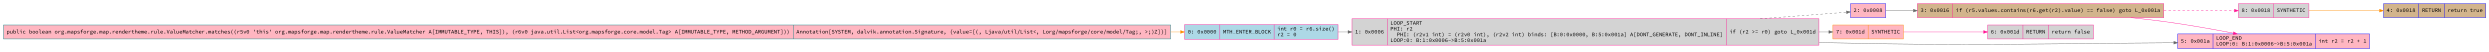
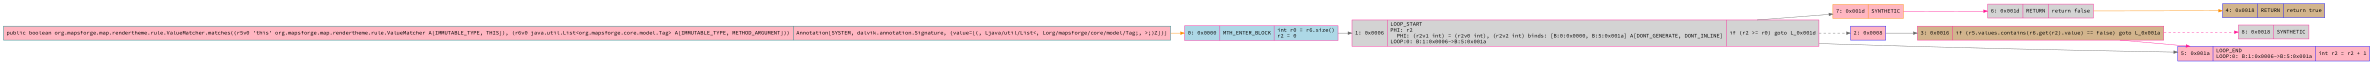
  digraph {
    fontname="Source Code Pro"
    rankdir=LR
    node [color=deeppink fillcolor=lightpink fontname="Source Code Pro" shape=record style=filled]
    edge [color=gray40 fontname="Source Code Pro"]
    n1 [fillcolor=lightblue label="{0\:\ 0x0000|MTH_ENTER_BLOCK\l|int r0 = r6.size()\lr2 = 0\l}"]
    n2 [fillcolor=lightgrey label="{1\:\ 0x0006|LOOP_START\lPHI: r2 \l  PHI: (r2v1 int) = (r2v0 int), (r2v2 int) binds: [B:0:0x0000, B:5:0x001a] A[DONT_GENERATE, DONT_INLINE]\lLOOP:0: B:1:0x0006\-\>B:5:0x001a\l|if (r2 \>= r0) goto L_0x001d\l}"]
    n3 [color=blue label="{2\:\ 0x0008}"]
    n4 [color=darkorange label="{7\:\ 0x001d|SYNTHETIC\l}"]
    n5 [color=blue label="{5\:\ 0x001a|LOOP_END\lLOOP:0: B:1:0x0006\-\>B:5:0x001a\l|int r2 = r2 + 1\l}"]
    n6 [fillcolor=tan label="{3\:\ 0x0016|if (r5.values.contains(r6.get(r2).value) == false) goto L_0x001a\l}"]
    n7 [fillcolor=lightgrey label="{6\:\ 0x001d|RETURN\l|return false\l}"]
    n8 [fillcolor=lightgrey label="{8\:\ 0x0018|SYNTHETIC\l}"]
    n9 [color=blue fillcolor=tan label="{4\:\ 0x0018|RETURN\l|return true\l}"]
    n10 [color=teal label="{public boolean org.mapsforge.map.rendertheme.rule.ValueMatcher.matches((r5v0 'this' org.mapsforge.map.rendertheme.rule.ValueMatcher A[IMMUTABLE_TYPE, THIS]), (r6v0 java.util.List\<org.mapsforge.core.model.Tag\> A[IMMUTABLE_TYPE, METHOD_ARGUMENT]))  | Annotation[SYSTEM, dalvik.annotation.Signature, \{value=[(, Ljava\/util\/List\<, Lorg\/mapsforge\/core\/model\/Tag;, \>;)Z]\}]\l}"]
    n1 -> n2
    n2 -> n3 [style=dashed]
    n2 -> n4
    n2 -> n5
    n3 -> n6
    n4 -> n7 [color=deeppink]
    n6 -> n5 [color=deeppink]
    n6 -> n8 [color=deeppink style=dashed]
-   n8 -> n9 [color=darkorange]
+   n7 -> n9 [color=darkorange]
    n10 -> n1 [color=darkorange]
  }
